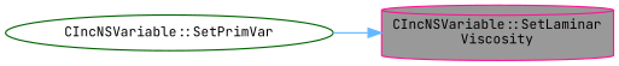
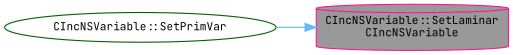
  digraph {
    rankdir=RL
    fontname="JetBrains Mono"
    node [fontname="JetBrains Mono" fontsize=10 style=filled]
-   n1 [color=deeppink fillcolor=grey60 fontcolor=black height=0.2 label="CIncNSVariable::SetLaminar\lViscosity" shape=cylinder width=0.4]
+   n1 [color=deeppink fillcolor=grey60 fontcolor=black height=0.2 label="CIncNSVariable::SetLaminar\lCIncNSVariable" shape=cylinder width=0.4]
    n2 [color=darkgreen fillcolor=white height=0.2 label="CIncNSVariable::SetPrimVar" shape=ellipse width=0.4]
    n1 -> n2 [color=steelblue1 dir=back fontname="JetBrains Mono" fontsize=10 labelfontname=Helvetica labelfontsize=10 style=solid]
  }
